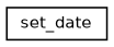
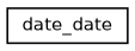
  digraph {
    rankdir=LR
-   n1 [color=black fillcolor=white fontname=Helvetica fontsize=10 height=0.2 label=set_date shape=record style=filled width=0.4]
+   n1 [color=black fillcolor=white fontname=Helvetica fontsize=10 height=0.2 label=date_date shape=record style=filled width=0.4]
  }
